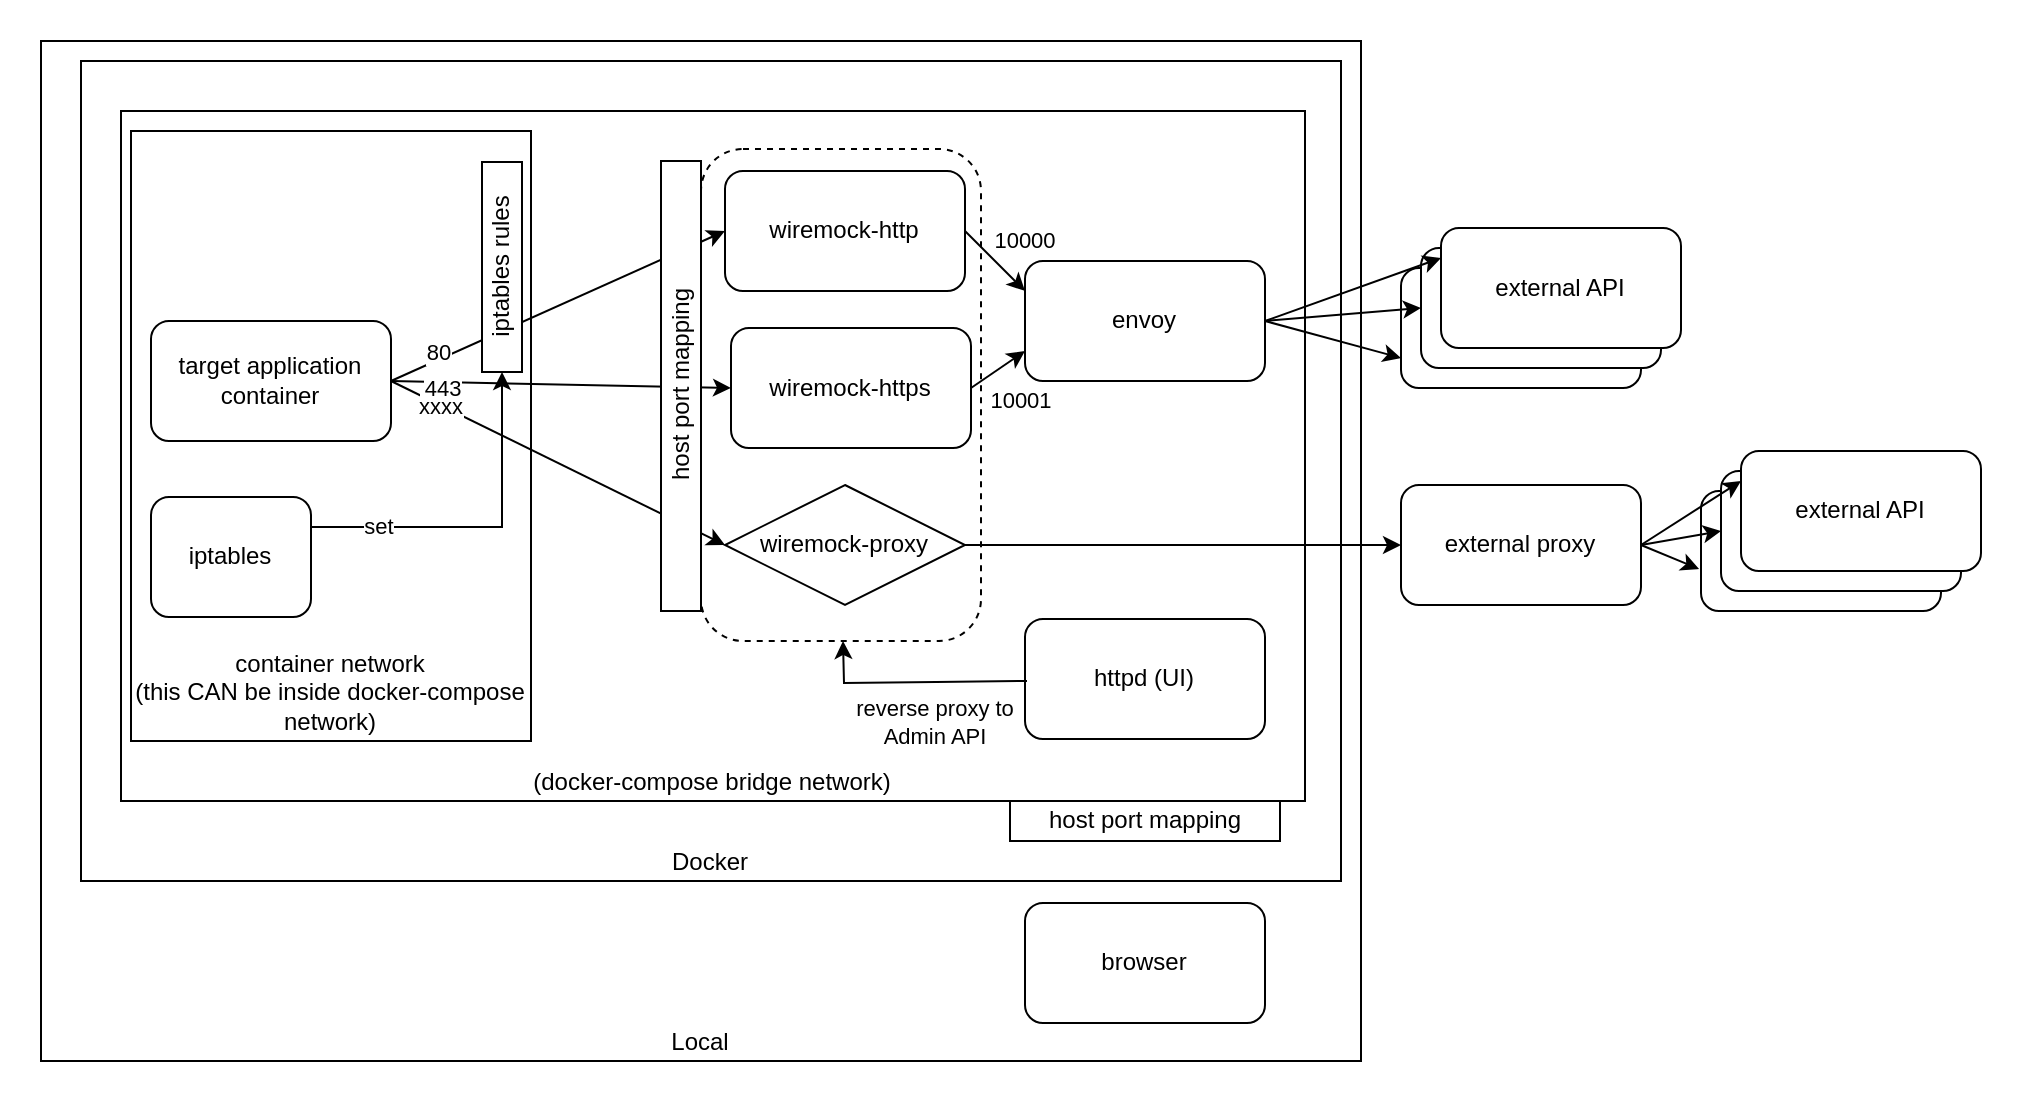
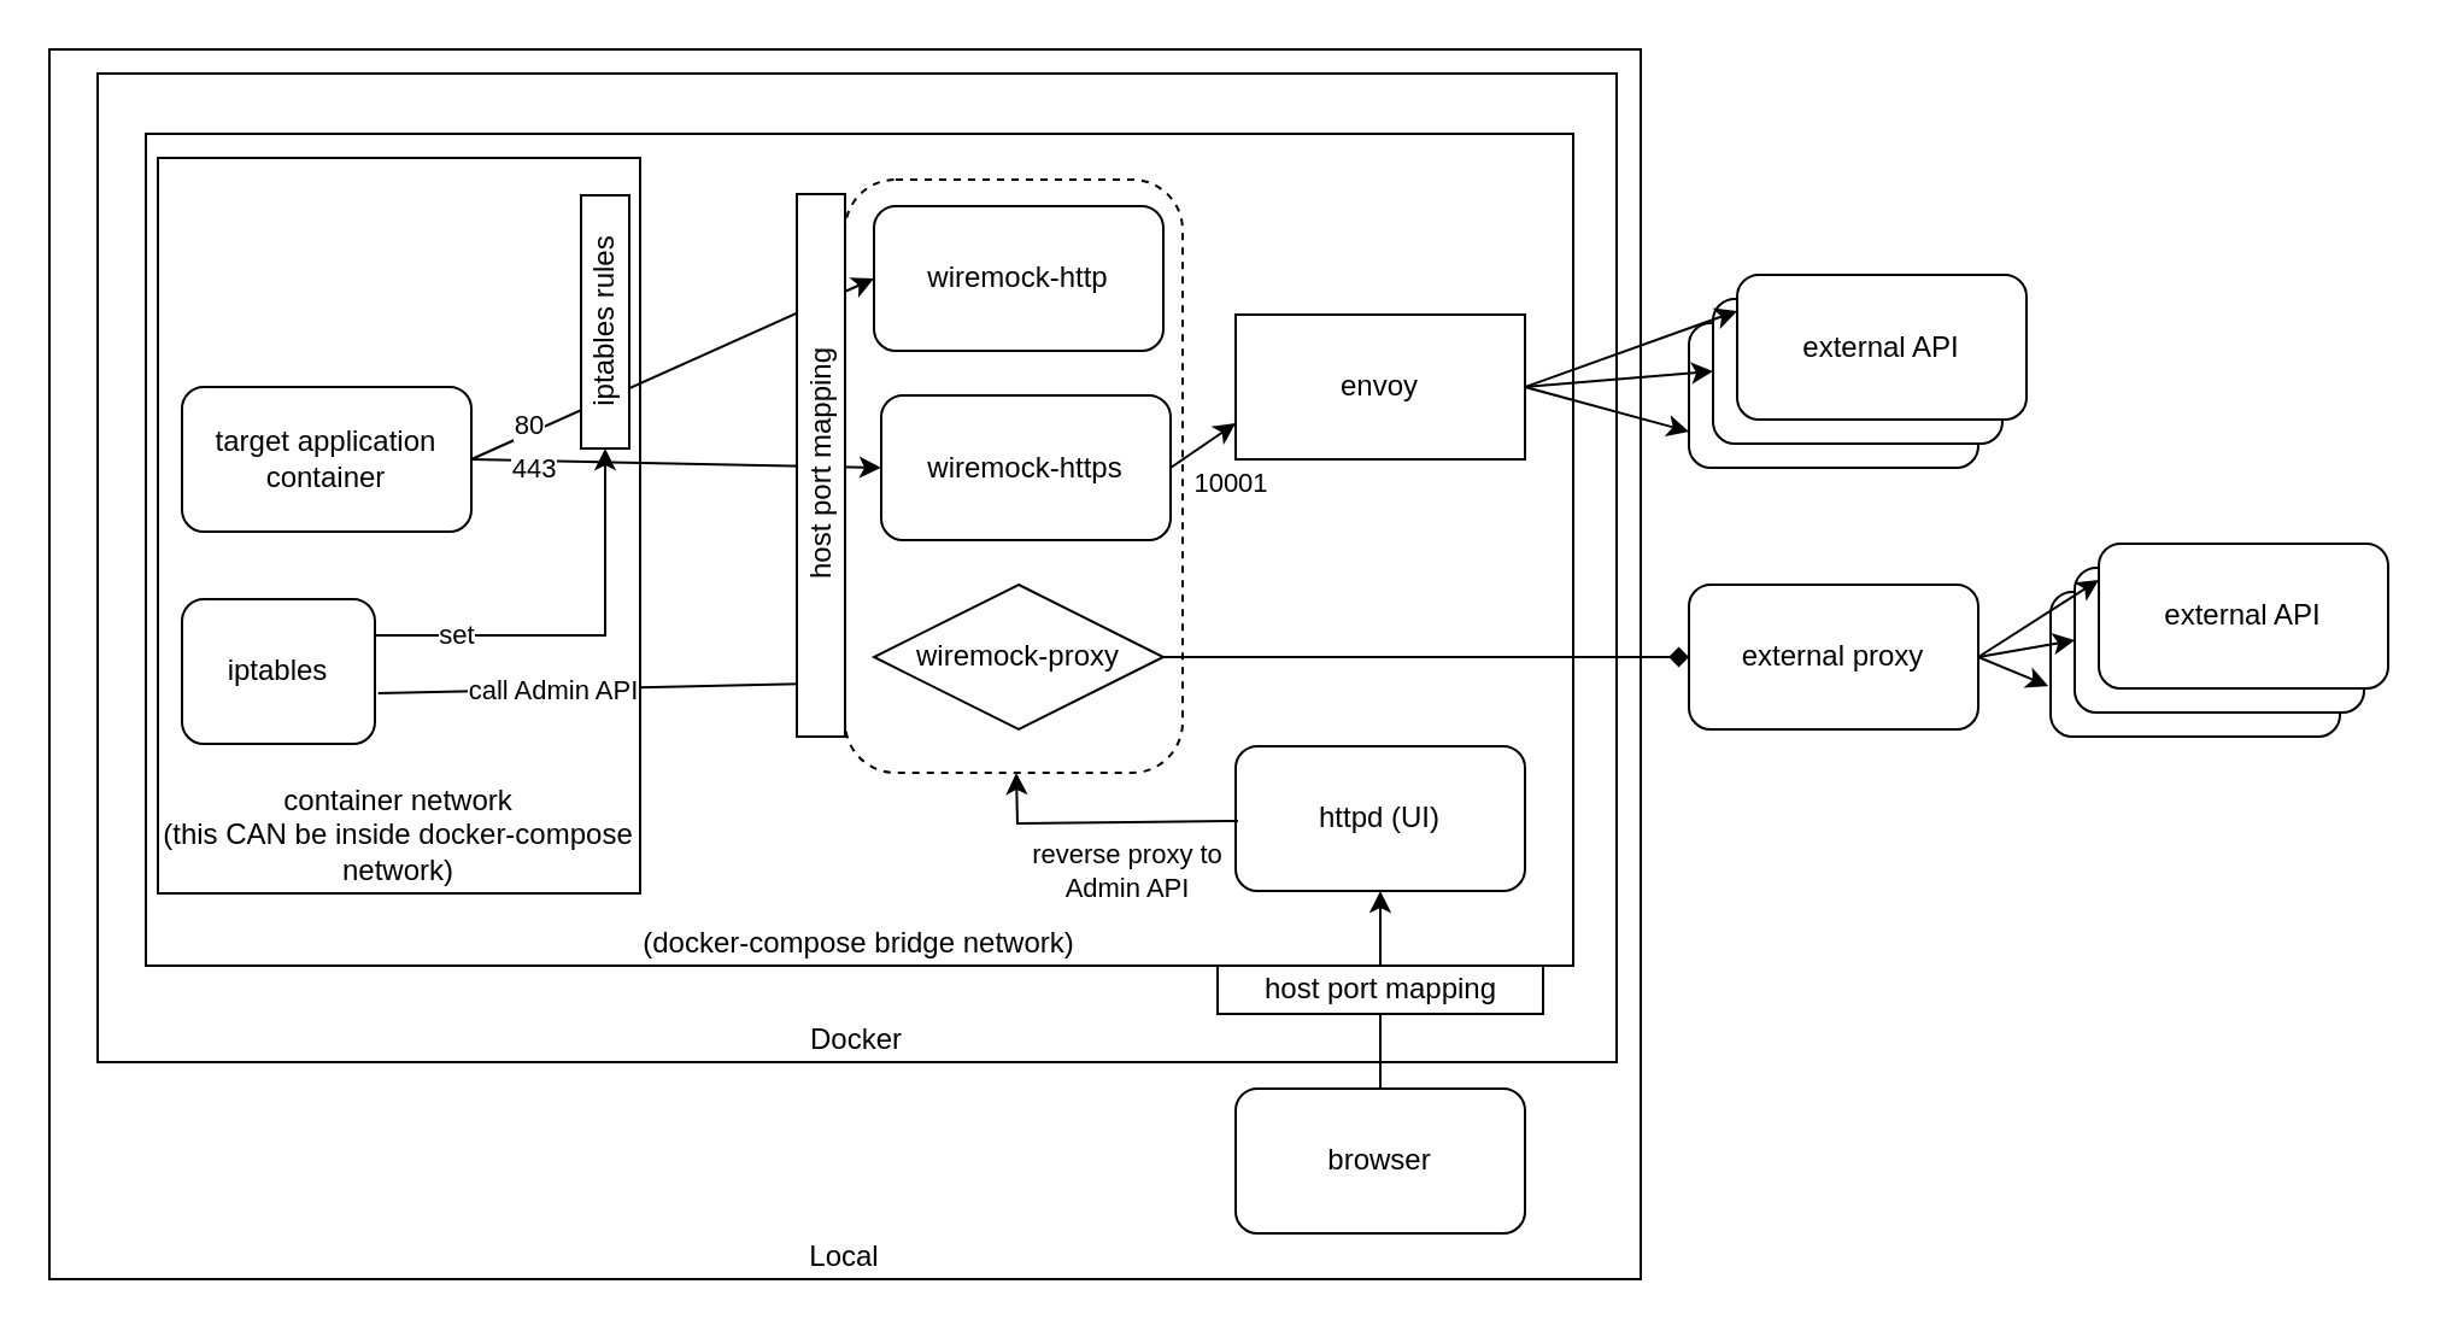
  <mxCell id="0" />
  <mxCell id="1" parent="0" />
  <mxCell id="2" value="Local" style="rounded=0;whiteSpace=wrap;html=1;verticalAlign=bottom;" parent="1" vertex="1"><mxGeometry x="20" y="20" width="660" height="510" as="geometry" /></mxCell>
  <mxCell id="3" value="Docker" style="rounded=0;whiteSpace=wrap;html=1;verticalAlign=bottom;" parent="1" vertex="1"><mxGeometry x="40" y="30" width="630" height="410" as="geometry" /></mxCell>
  <mxCell id="4" value="(docker-compose bridge network)" style="rounded=0;whiteSpace=wrap;html=1;verticalAlign=bottom;" parent="1" vertex="1"><mxGeometry x="60" y="55" width="592" height="345" as="geometry" /></mxCell>
  <mxCell id="5" value="container network&lt;br&gt;(this CAN be inside docker-compose network)" style="rounded=0;whiteSpace=wrap;html=1;verticalAlign=bottom;" parent="1" vertex="1"><mxGeometry x="65" y="65" width="200" height="305" as="geometry" /></mxCell>
  <mxCell id="6" value="target application container" style="rounded=1;whiteSpace=wrap;html=1;" parent="1" vertex="1"><mxGeometry x="75" y="160" width="120" height="60" as="geometry" /></mxCell>
- <mxCell id="7" value="envoy" style="rounded=1;whiteSpace=wrap;html=1;" parent="1" vertex="1"><mxGeometry x="512" y="130" width="120" height="60" as="geometry" /></mxCell>
+ <mxCell id="7" value="envoy" style="whiteSpace=wrap;html=1;rounded=0;" parent="1" vertex="1"><mxGeometry x="512" y="130" width="120" height="60" as="geometry" /></mxCell>
  <mxCell id="8" value="set" style="edgeStyle=orthogonalEdgeStyle;rounded=0;orthogonalLoop=1;jettySize=auto;html=1;exitX=1;exitY=0.25;exitDx=0;exitDy=0;entryX=0;entryY=0.5;entryDx=0;entryDy=0;" parent="1" source="9" target="34" edge="1"><mxGeometry x="-0.611" relative="1" as="geometry"><mxPoint as="offset" /></mxGeometry></mxCell>
  <mxCell id="9" value="iptables" style="rounded=1;whiteSpace=wrap;html=1;" parent="1" vertex="1"><mxGeometry x="75" y="248" width="80" height="60" as="geometry" /></mxCell>
  <mxCell id="10" value="external proxy" style="rounded=1;whiteSpace=wrap;html=1;" parent="1" vertex="1"><mxGeometry x="700" y="242" width="120" height="60" as="geometry" /></mxCell>
  <mxCell id="11" value="external API" style="rounded=1;whiteSpace=wrap;html=1;" parent="1" vertex="1"><mxGeometry x="700" y="133.5" width="120" height="60" as="geometry" /></mxCell>
  <mxCell id="12" value="httpd (UI)" style="rounded=1;whiteSpace=wrap;html=1;" parent="1" vertex="1"><mxGeometry x="512" y="309" width="120" height="60" as="geometry" /></mxCell>
  <mxCell id="13" value="external API" style="rounded=1;whiteSpace=wrap;html=1;" parent="1" vertex="1"><mxGeometry x="710" y="123.5" width="120" height="60" as="geometry" /></mxCell>
  <mxCell id="14" value="external API" style="rounded=1;whiteSpace=wrap;html=1;" parent="1" vertex="1"><mxGeometry x="720" y="113.5" width="120" height="60" as="geometry" /></mxCell>
  <mxCell id="15" value="" style="endArrow=classic;html=1;exitX=1;exitY=0.5;exitDx=0;exitDy=0;entryX=0;entryY=0.5;entryDx=0;entryDy=0;" parent="1" source="7" target="13" edge="1"><mxGeometry x="-0.792" y="10" width="50" height="50" relative="1" as="geometry"><mxPoint x="205" y="125" as="sourcePoint" /><mxPoint x="372" y="110" as="targetPoint" /><mxPoint as="offset" /></mxGeometry></mxCell>
  <mxCell id="16" value="" style="endArrow=classic;html=1;exitX=1;exitY=0.5;exitDx=0;exitDy=0;entryX=0;entryY=0.75;entryDx=0;entryDy=0;" parent="1" source="7" target="11" edge="1"><mxGeometry x="-0.792" y="10" width="50" height="50" relative="1" as="geometry"><mxPoint x="642" y="125" as="sourcePoint" /><mxPoint x="720" y="100" as="targetPoint" /><mxPoint as="offset" /></mxGeometry></mxCell>
  <mxCell id="17" value="" style="endArrow=classic;html=1;entryX=0;entryY=0.25;entryDx=0;entryDy=0;exitX=1;exitY=0.5;exitDx=0;exitDy=0;" parent="1" source="7" target="14" edge="1"><mxGeometry x="-0.792" y="10" width="50" height="50" relative="1" as="geometry"><mxPoint x="630" y="115" as="sourcePoint" /><mxPoint x="730" y="110" as="targetPoint" /><mxPoint as="offset" /></mxGeometry></mxCell>
  <mxCell id="18" value="external API" style="rounded=1;whiteSpace=wrap;html=1;" parent="1" vertex="1"><mxGeometry x="850" y="245" width="120" height="60" as="geometry" /></mxCell>
  <mxCell id="19" value="external API" style="rounded=1;whiteSpace=wrap;html=1;" parent="1" vertex="1"><mxGeometry x="860" y="235" width="120" height="60" as="geometry" /></mxCell>
  <mxCell id="20" value="external API" style="rounded=1;whiteSpace=wrap;html=1;" parent="1" vertex="1"><mxGeometry x="870" y="225" width="120" height="60" as="geometry" /></mxCell>
  <mxCell id="21" value="" style="endArrow=classic;html=1;entryX=-0.008;entryY=0.65;entryDx=0;entryDy=0;entryPerimeter=0;" parent="1" target="18" edge="1"><mxGeometry x="-0.792" y="10" width="50" height="50" relative="1" as="geometry"><mxPoint x="820" y="272" as="sourcePoint" /><mxPoint x="710" y="207" as="targetPoint" /><mxPoint as="offset" /></mxGeometry></mxCell>
  <mxCell id="22" value="" style="endArrow=classic;html=1;entryX=0;entryY=0.5;entryDx=0;entryDy=0;exitX=1;exitY=0.5;exitDx=0;exitDy=0;" parent="1" source="10" target="19" edge="1"><mxGeometry x="-0.792" y="10" width="50" height="50" relative="1" as="geometry"><mxPoint x="830" y="282" as="sourcePoint" /><mxPoint x="859.04" y="294" as="targetPoint" /><mxPoint as="offset" /></mxGeometry></mxCell>
  <mxCell id="23" value="" style="endArrow=classic;html=1;entryX=0;entryY=0.25;entryDx=0;entryDy=0;" parent="1" target="20" edge="1"><mxGeometry x="-0.792" y="10" width="50" height="50" relative="1" as="geometry"><mxPoint x="820" y="272" as="sourcePoint" /><mxPoint x="869.04" y="304" as="targetPoint" /><mxPoint as="offset" /></mxGeometry></mxCell>
  <mxCell id="24" value="browser" style="rounded=1;whiteSpace=wrap;html=1;" parent="1" vertex="1"><mxGeometry x="512" y="451" width="120" height="60" as="geometry" /></mxCell>
+ <mxCell id="25" value="call Admin API" style="endArrow=classic;html=1;entryX=0;entryY=0.75;entryDx=0;entryDy=0;exitX=1.017;exitY=0.65;exitDx=0;exitDy=0;exitPerimeter=0;" parent="1" source="9" target="30" edge="1"><mxGeometry x="-0.354" y="-1" width="50" height="50" relative="1" as="geometry"><mxPoint x="205" y="125" as="sourcePoint" /><mxPoint x="372" y="282" as="targetPoint" /><mxPoint as="offset" /></mxGeometry></mxCell>
+ <mxCell id="26" value="" style="endArrow=classic;html=1;entryX=0.5;entryY=1;entryDx=0;entryDy=0;exitX=0.5;exitY=0;exitDx=0;exitDy=0;" parent="1" source="24" target="12" edge="1"><mxGeometry x="-0.695" y="-1" width="50" height="50" relative="1" as="geometry"><mxPoint x="432" y="365" as="sourcePoint" /><mxPoint x="435" y="339.2" as="targetPoint" /><mxPoint as="offset" /></mxGeometry></mxCell>
  <mxCell id="27" value="host port mapping" style="rounded=0;whiteSpace=wrap;html=1;rotation=0;direction=east;" parent="1" vertex="1"><mxGeometry x="504.5" y="400" width="135" height="20" as="geometry" /></mxCell>
  <mxCell id="28" value="" style="rounded=1;whiteSpace=wrap;html=1;dashed=1;" parent="1" vertex="1"><mxGeometry x="350" y="74" width="140" height="246" as="geometry" /></mxCell>
  <mxCell id="29" value="wiremock-http" style="rounded=1;whiteSpace=wrap;html=1;" parent="1" vertex="1"><mxGeometry x="362" y="85" width="120" height="60" as="geometry" /></mxCell>
  <mxCell id="30" value="wiremock-proxy" style="rhombus;whiteSpace=wrap;html=1;" parent="1" vertex="1"><mxGeometry x="362" y="242" width="120" height="60" as="geometry" /></mxCell>
  <mxCell id="31" value="wiremock-https" style="rounded=1;whiteSpace=wrap;html=1;" parent="1" vertex="1"><mxGeometry x="365" y="163.5" width="120" height="60" as="geometry" /></mxCell>
  <mxCell id="32" value="80" style="endArrow=classic;html=1;entryX=0;entryY=0.5;entryDx=0;entryDy=0;exitX=1;exitY=0.5;exitDx=0;exitDy=0;" parent="1" source="6" target="29" edge="1"><mxGeometry x="-0.698" y="3" width="50" height="50" relative="1" as="geometry"><mxPoint y="375" as="sourcePoint" x="10" /><mxPoint x="60" y="325" as="targetPoint" /><mxPoint as="offset" /></mxGeometry></mxCell>
- <mxCell id="33" value="xxxx" style="endArrow=classic;html=1;entryX=0;entryY=0.5;entryDx=0;entryDy=0;exitX=1;exitY=0.5;exitDx=0;exitDy=0;" parent="1" source="6" target="30" edge="1"><mxGeometry x="-0.695" y="-1" width="50" height="50" relative="1" as="geometry"><mxPoint x="195" y="130" as="sourcePoint" /><mxPoint x="362" y="257" as="targetPoint" /><mxPoint as="offset" /></mxGeometry></mxCell>
  <mxCell id="34" value="iptables rules" style="rounded=0;whiteSpace=wrap;html=1;rotation=-90;" parent="1" vertex="1"><mxGeometry x="198" y="123" width="105" height="20" as="geometry" /></mxCell>
- <mxCell id="35" style="edgeStyle=orthogonalEdgeStyle;rounded=0;orthogonalLoop=1;jettySize=auto;html=1;exitX=1;exitY=0.5;exitDx=0;exitDy=0;" parent="1" source="30" target="10" edge="1"><mxGeometry relative="1" as="geometry" /></mxCell>
+ <mxCell id="35" style="edgeStyle=orthogonalEdgeStyle;rounded=0;orthogonalLoop=1;jettySize=auto;html=1;exitX=1;exitY=0.5;exitDx=0;exitDy=0;endArrow=diamond;" parent="1" source="30" target="10" edge="1"><mxGeometry relative="1" as="geometry" /></mxCell>
  <mxCell id="36" value="10001" style="endArrow=classic;html=1;entryX=0;entryY=0.75;entryDx=0;entryDy=0;exitX=1;exitY=0.5;exitDx=0;exitDy=0;" parent="1" source="31" target="7" edge="1"><mxGeometry x="0.036" y="-19" width="50" height="50" relative="1" as="geometry"><mxPoint x="205" y="125" as="sourcePoint" /><mxPoint x="372" y="110" as="targetPoint" /><mxPoint as="offset" /></mxGeometry></mxCell>
- <mxCell id="37" value="10000" style="endArrow=classic;html=1;entryX=0;entryY=0.25;entryDx=0;entryDy=0;exitX=1;exitY=0.5;exitDx=0;exitDy=0;" parent="1" source="29" target="7" edge="1"><mxGeometry x="0.167" y="18" width="50" height="50" relative="1" as="geometry"><mxPoint x="495" y="203.5" as="sourcePoint" /><mxPoint x="522" y="185" as="targetPoint" /><mxPoint as="offset" /></mxGeometry></mxCell>
  <mxCell id="38" value="443" style="endArrow=classic;html=1;entryX=0;entryY=0.5;entryDx=0;entryDy=0;exitX=1;exitY=0.5;exitDx=0;exitDy=0;" parent="1" source="6" target="31" edge="1"><mxGeometry x="-0.69" y="-3" width="50" height="50" relative="1" as="geometry"><mxPoint x="195" y="115" as="sourcePoint" /><mxPoint x="365" y="193.5" as="targetPoint" /><mxPoint as="offset" /></mxGeometry></mxCell>
  <mxCell id="39" value="host port mapping" style="rounded=0;whiteSpace=wrap;html=1;rotation=-90;direction=east;" parent="1" vertex="1"><mxGeometry x="227.5" y="182.5" width="225" height="20" as="geometry" /></mxCell>
  <mxCell id="40" value="reverse proxy to&lt;br&gt;Admin API" style="edgeStyle=orthogonalEdgeStyle;rounded=0;orthogonalLoop=1;jettySize=auto;html=1;entryX=0.5;entryY=1;entryDx=0;entryDy=0;" parent="1" edge="1"><mxGeometry x="-0.168" y="20" relative="1" as="geometry"><mxPoint as="offset" /><mxPoint x="513" y="340" as="sourcePoint" /><mxPoint x="421" y="320" as="targetPoint" /></mxGeometry></mxCell>
